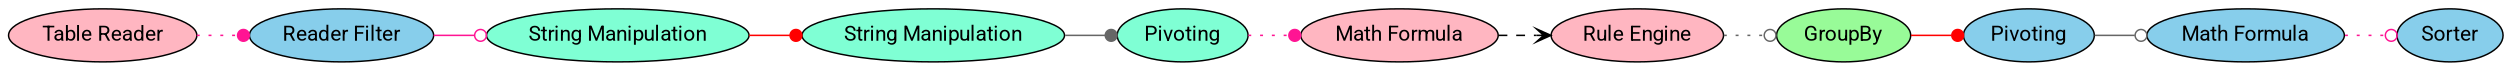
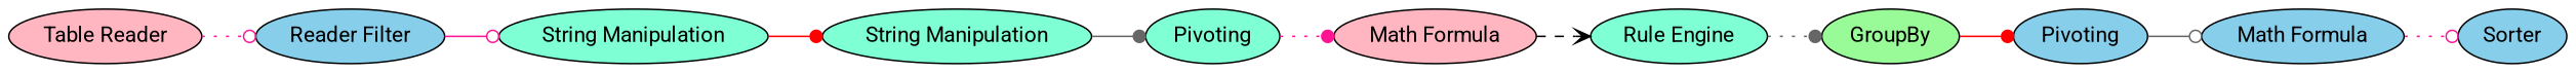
  digraph {
    fontname=Roboto
    rankdir=LR
    node [fillcolor=aquamarine fontname=Roboto style=filled]
    edge [arrowhead=dot color=deeppink fontname=Roboto style=solid]
-   n1 [fillcolor=lightpink label="Rule Engine"]
+   n1 [label="Rule Engine"]
    n2 [fillcolor=palegreen label=GroupBy]
    n3 [fillcolor=skyblue label=Pivoting]
    n4 [fillcolor=skyblue label="Math Formula"]
    n5 [label="String Manipulation"]
    n6 [label=Pivoting]
    n7 [fillcolor=lightpink label="Math Formula"]
    n8 [fillcolor=lightpink label="Table Reader"]
    n9 [fillcolor=skyblue label="Reader Filter"]
    n10 [label="String Manipulation"]
    n11 [fillcolor=skyblue label=Sorter]
-   n1 -> n2 [arrowhead=odot color=gray40 style=dotted]
+   n1 -> n2 [color=gray40 style=dotted]
    n2 -> n3 [color=red]
    n3 -> n4 [arrowhead=odot color=gray40]
    n4 -> n11 [arrowhead=odot style=dotted]
    n5 -> n6 [color=gray40]
    n6 -> n7 [style=dotted]
    n7 -> n1 [arrowhead=vee color=black style=dashed]
-   n8 -> n9 [style=dotted]
+   n8 -> n9 [arrowhead=odot style=dotted]
    n9 -> n10 [arrowhead=odot]
    n10 -> n5 [color=red]
  }
